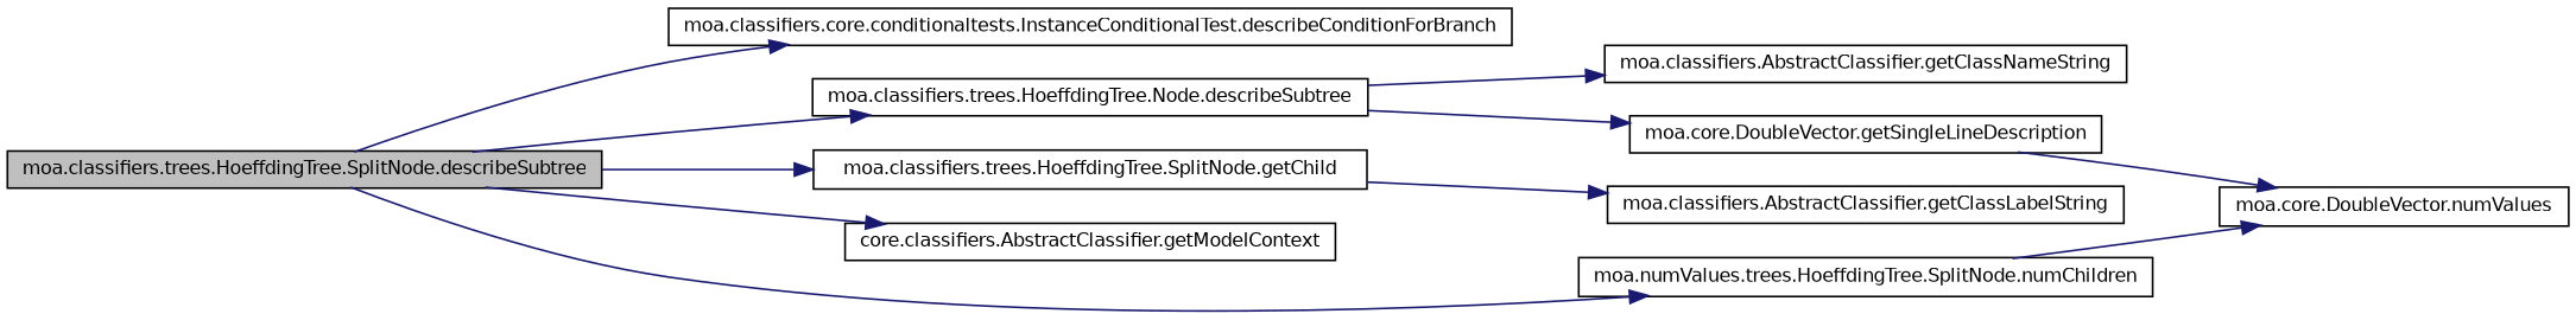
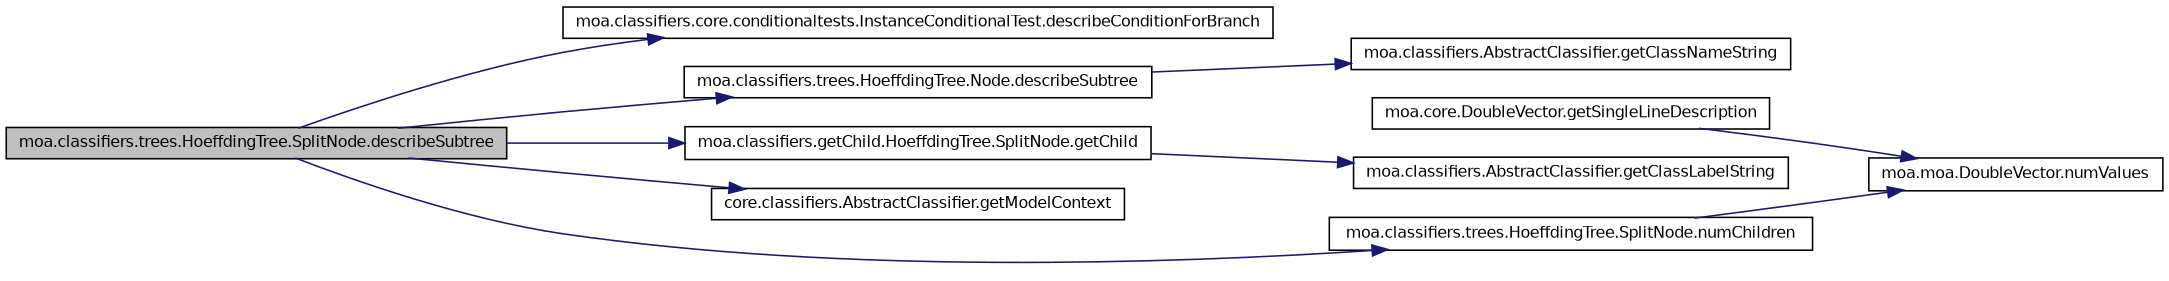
  digraph {
    rankdir=LR
    node [color=black fillcolor=white fontname=Helvetica fontsize=10 shape=record style=filled]
    edge [color=midnightblue fontname=Helvetica fontsize=10 labelfontname=Helvetica labelfontsize=10 style=solid]
    n1 [fillcolor=grey75 fontcolor=black height=0.2 label="moa.classifiers.trees.HoeffdingTree.SplitNode.describeSubtree" width=0.4]
    n2 [height=0.2 label="moa.classifiers.core.conditionaltests.InstanceConditionalTest.describeConditionForBranch" width=0.4]
    n3 [height=0.2 label="moa.classifiers.trees.HoeffdingTree.Node.describeSubtree" width=0.4]
-   n4 [height=0.2 label="moa.classifiers.trees.HoeffdingTree.SplitNode.getChild" width=0.4]
+   n4 [height=0.2 label="moa.classifiers.getChild.HoeffdingTree.SplitNode.getChild" width=0.4]
    n5 [height=0.2 label="core.classifiers.AbstractClassifier.getModelContext" width=0.4]
-   n6 [height=0.2 label="moa.numValues.trees.HoeffdingTree.SplitNode.numChildren" width=0.4]
+   n6 [height=0.2 label="moa.classifiers.trees.HoeffdingTree.SplitNode.numChildren" width=0.4]
    n7 [height=0.2 label="moa.classifiers.AbstractClassifier.getClassNameString" width=0.4]
    n8 [height=0.2 label="moa.core.DoubleVector.getSingleLineDescription" width=0.4]
    n9 [height=0.2 label="moa.classifiers.AbstractClassifier.getClassLabelString" width=0.4]
-   n10 [height=0.2 label="moa.core.DoubleVector.numValues" width=0.4]
+   n10 [height=0.2 label="moa.moa.DoubleVector.numValues" width=0.4]
    n1 -> n2
    n1 -> n3
    n1 -> n4
    n1 -> n5
    n1 -> n6
    n3 -> n7
-   n3 -> n8
    n4 -> n9
    n6 -> n10
    n8 -> n10
  }
